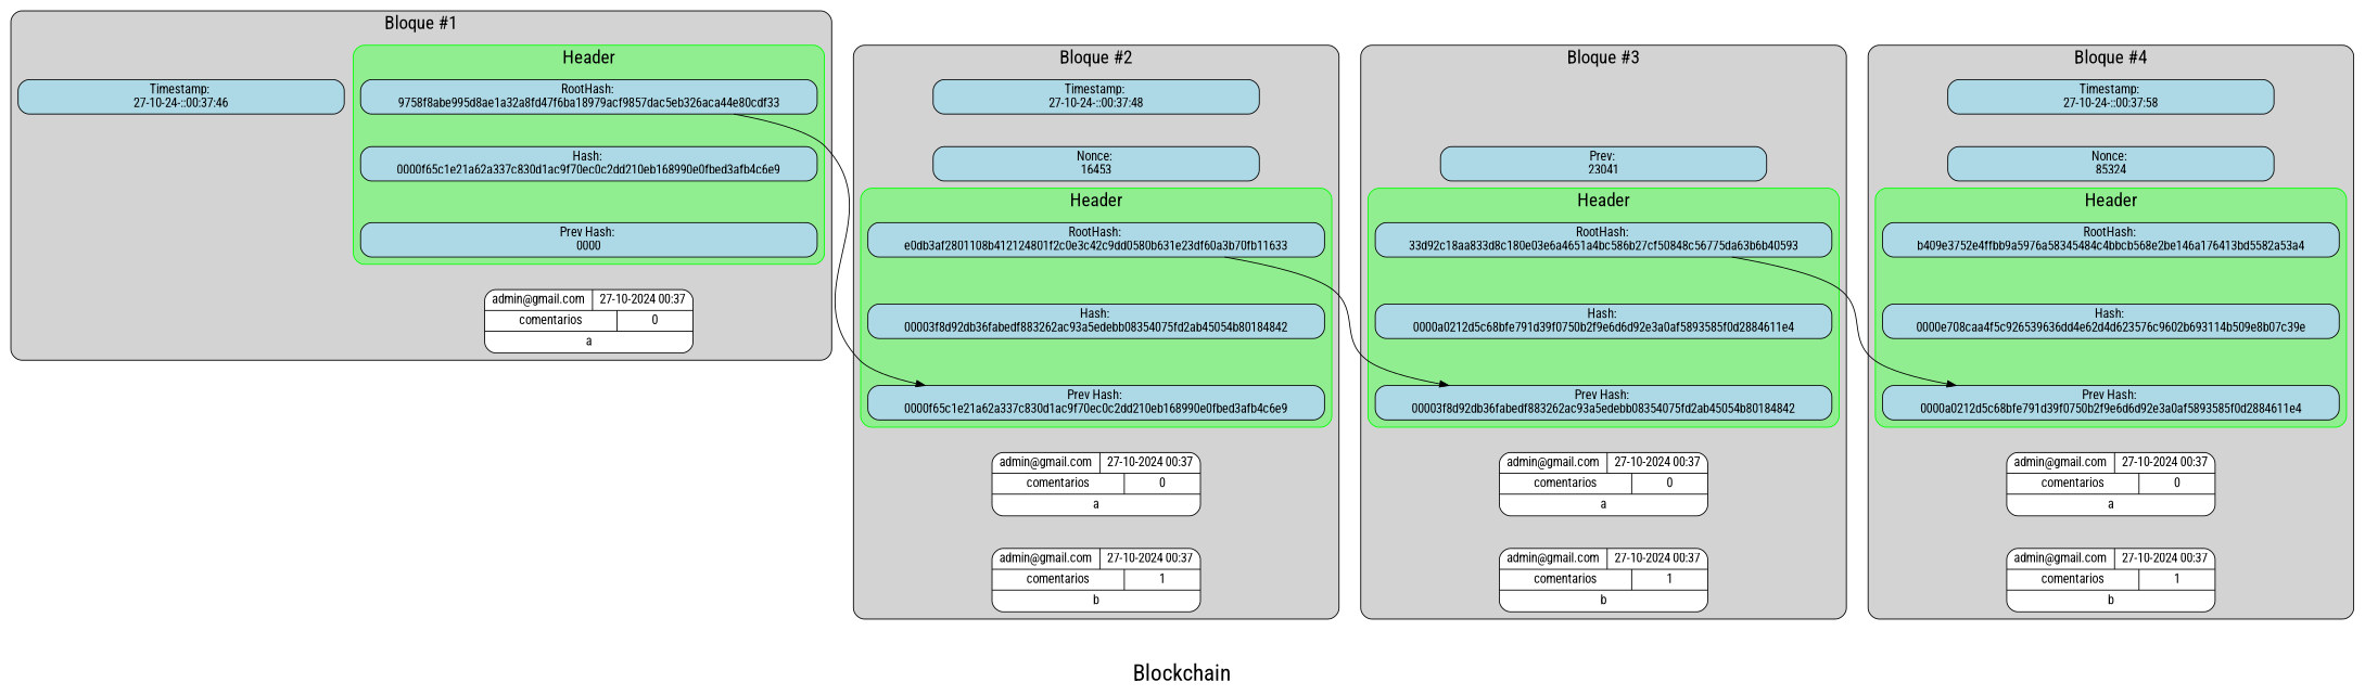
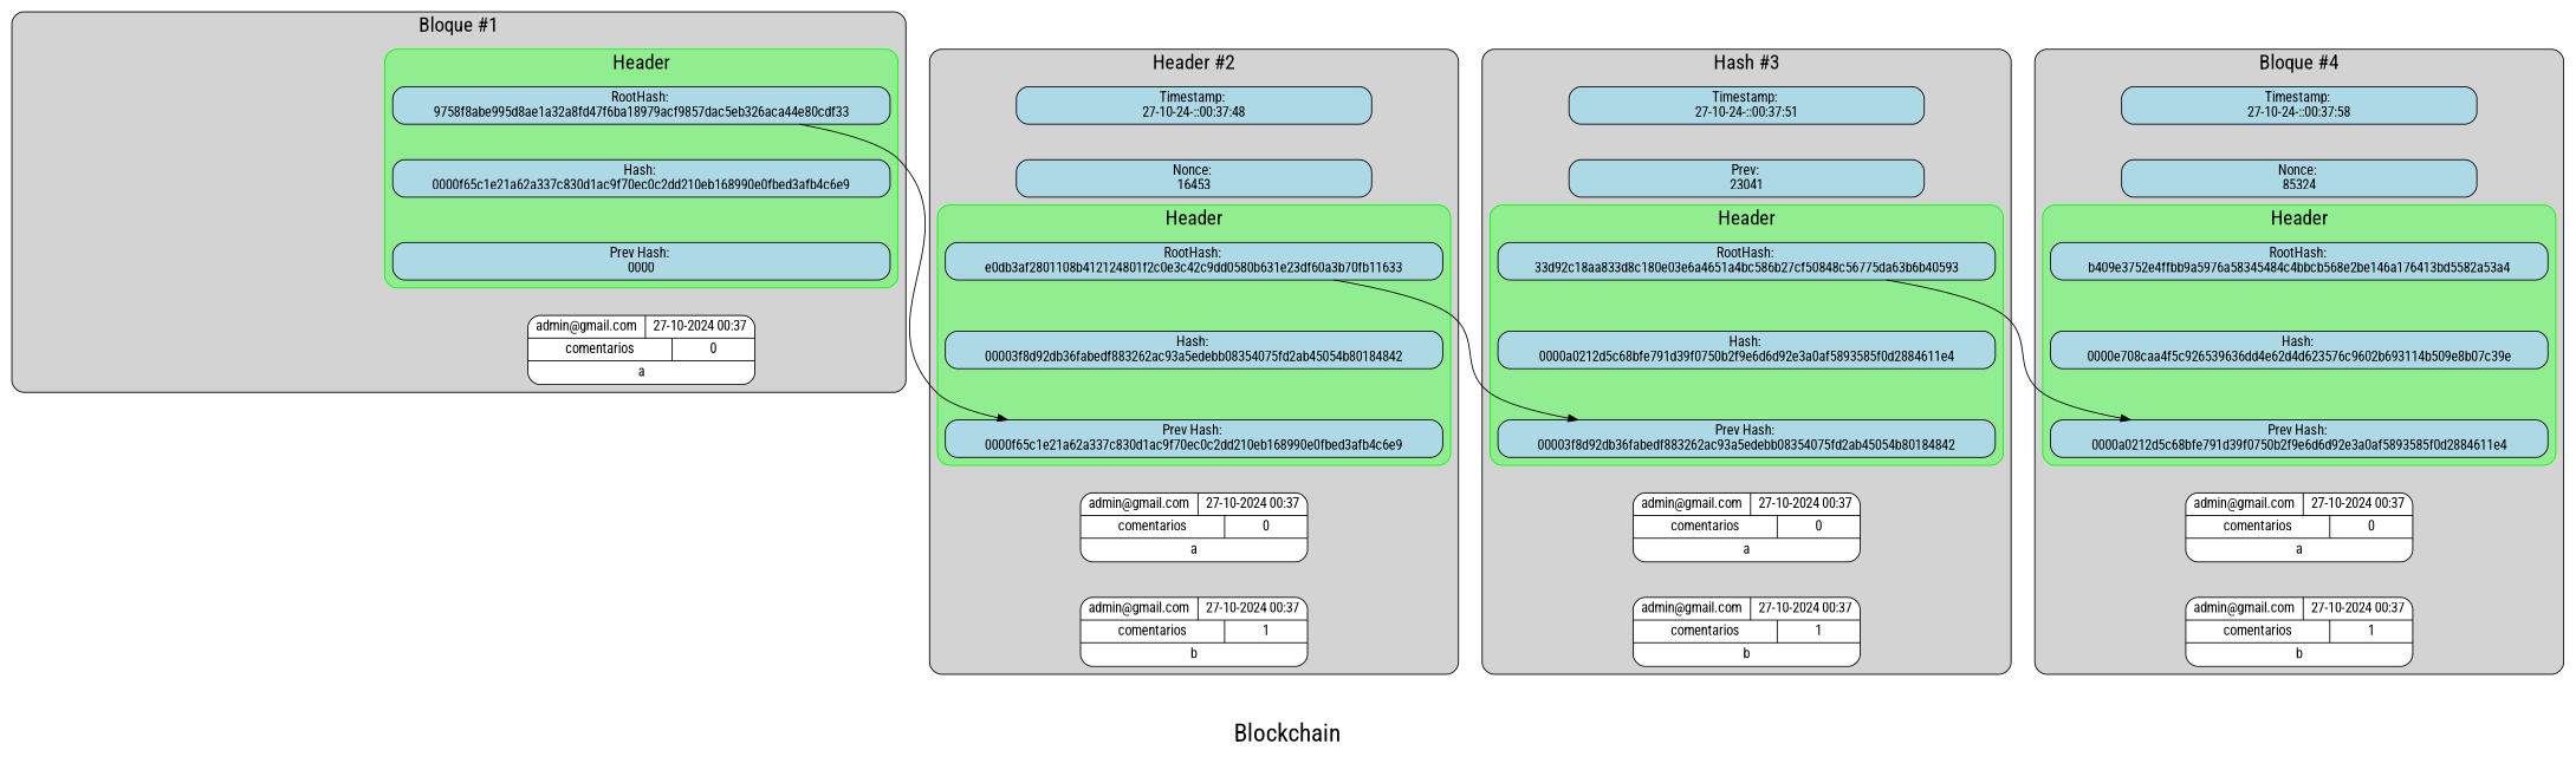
  digraph {
    fontname="Roboto Condensed"
    fontsize=25
    label=Blockchain
    node [fillcolor=lightblue fontname="Roboto Condensed" shape=box style="rounded, filled"]
    edge [fontname="Roboto Condensed" style=invis]
    n1 [label="RootHash: \n9758f8abe995d8ae1a32a8fd47f6ba18979acf9857dac5eb326aca44e80cdf33" width=7]
    n2 [label="Hash: \n0000f65c1e21a62a337c830d1ac9f70ec0c2dd210eb168990e0fbed3afb4c6e9" width=7]
    n3 [label="Prev Hash: \n0000" width=7]
-   n4 [label="Timestamp: \n27-10-24-::00:37:46" width=5]
    n5 [fillcolor=white label="{{admin@gmail.com|27-10-2024 00:37}|{comentarios | 0}|a}" shape=record]
    n6 [label="RootHash: \ne0db3af2801108b412124801f2c0e3c42c9dd0580b631e23df60a3b70fb11633" width=7]
    n7 [label="Hash: \n00003f8d92db36fabedf883262ac93a5edebb08354075fd2ab45054b80184842" width=7]
    n8 [label="Prev Hash: \n0000f65c1e21a62a337c830d1ac9f70ec0c2dd210eb168990e0fbed3afb4c6e9" width=7]
    n9 [label="Timestamp: \n27-10-24-::00:37:48" width=5]
    n10 [label="Nonce: \n16453" width=5]
    n11 [fillcolor=white label="{{admin@gmail.com|27-10-2024 00:37}|{comentarios | 0}|a}" shape=record]
    n12 [fillcolor=white label="{{admin@gmail.com|27-10-2024 00:37}|{comentarios | 1}|b}" shape=record]
    n13 [label="RootHash: \n33d92c18aa833d8c180e03e6a4651a4bc586b27cf50848c56775da63b6b40593" width=7]
    n14 [label="Hash: \n0000a0212d5c68bfe791d39f0750b2f9e6d6d92e3a0af5893585f0d2884611e4" width=7]
    n15 [label="Prev Hash: \n00003f8d92db36fabedf883262ac93a5edebb08354075fd2ab45054b80184842" width=7]
+   n16 [label="Timestamp: \n27-10-24-::00:37:51" width=5]
    n17 [label="Prev: \n23041" width=5]
    n18 [fillcolor=white label="{{admin@gmail.com|27-10-2024 00:37}|{comentarios | 0}|a}" shape=record]
    n19 [fillcolor=white label="{{admin@gmail.com|27-10-2024 00:37}|{comentarios | 1}|b}" shape=record]
    n20 [label="RootHash: \nb409e3752e4ffbb9a5976a58345484c4bbcb568e2be146a176413bd5582a53a4" width=7]
    n21 [label="Hash: \n0000e708caa4f5c926539636dd4e62d4d623576c9602b693114b509e8b07c39e" width=7]
    n22 [label="Prev Hash: \n0000a0212d5c68bfe791d39f0750b2f9e6d6d92e3a0af5893585f0d2884611e4" width=7]
    n23 [label="Timestamp: \n27-10-24-::00:37:58" width=5]
    n24 [label="Nonce: \n85324" width=5]
    n25 [fillcolor=white label="{{admin@gmail.com|27-10-2024 00:37}|{comentarios | 0}|a}" shape=record]
    n26 [fillcolor=white label="{{admin@gmail.com|27-10-2024 00:37}|{comentarios | 1}|b}" shape=record]
    subgraph cluster_1 {
      bgcolor=lightgray
      color=black
      fontsize=20
      label="Bloque #1"
      style=rounded
-     n4
      n5
      subgraph cluster_2 {
        bgcolor=lightgreen
        color=green
        fontsize=20
        label=Header
        style=rounded
        n1
        n2
        n3
      }
    }
    subgraph cluster_3 {
      bgcolor=lightgray
      color=black
      fontsize=20
-     label="Bloque #2"
+     label="Header #2"
      style=rounded
      n9
      n10
      n11
      n12
      subgraph cluster_4 {
        bgcolor=lightgreen
        color=green
        fontsize=20
        label=Header
        style=rounded
        n6
        n7
        n8
      }
    }
    subgraph cluster_5 {
      bgcolor=lightgray
      color=black
      fontsize=20
-     label="Bloque #3"
+     label="Hash #3"
      style=rounded
+     n16
      n17
      n18
      n19
      subgraph cluster_6 {
        bgcolor=lightgreen
        color=green
        fontsize=20
        label=Header
        style=rounded
        n13
        n14
        n15
      }
    }
    subgraph cluster_7 {
      bgcolor=lightgray
      color=black
      fontsize=20
      label="Bloque #4"
      style=rounded
      n23
      n24
      n25
      n26
      subgraph cluster_8 {
        bgcolor=lightgreen
        color=green
        fontsize=20
        label=Header
        style=rounded
        n20
        n21
        n22
      }
    }
    n1 -> n2
    n1 -> n8 [constraint=false style=""]
    n2 -> n3
    n3 -> n5
    n6 -> n7
    n6 -> n15 [constraint=false style=""]
    n7 -> n8
    n8 -> n11
    n9 -> n10
    n10 -> n6
    n11 -> n12
    n13 -> n14
    n13 -> n22 [constraint=false style=""]
    n14 -> n15
    n15 -> n18
+   n16 -> n17
    n17 -> n13
    n18 -> n19
    n20 -> n21
    n21 -> n22
    n22 -> n25
    n23 -> n24
    n24 -> n20
    n25 -> n26
  }
